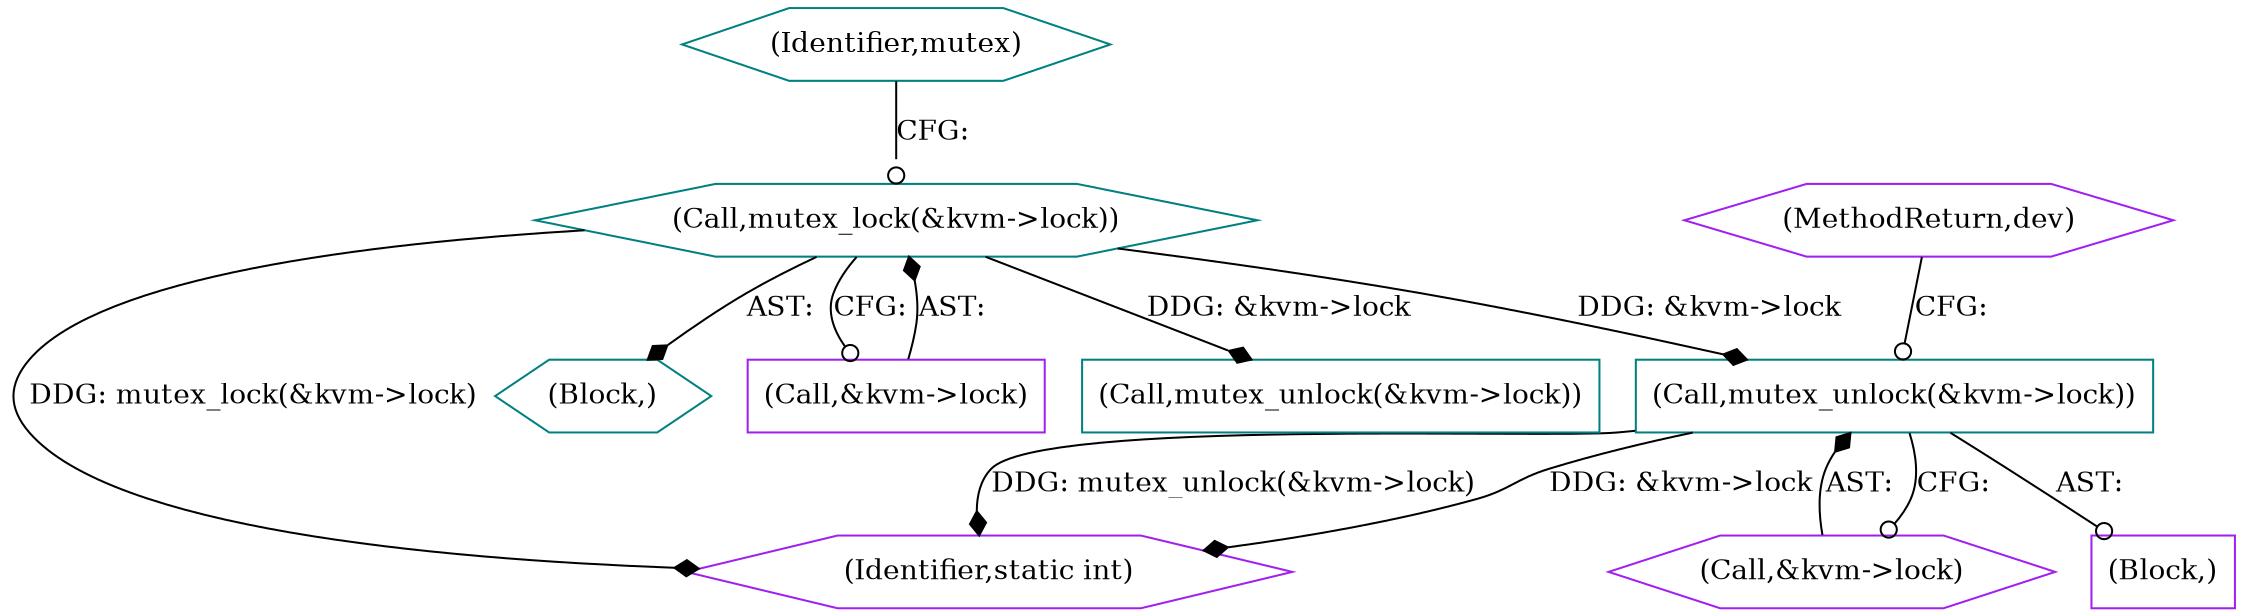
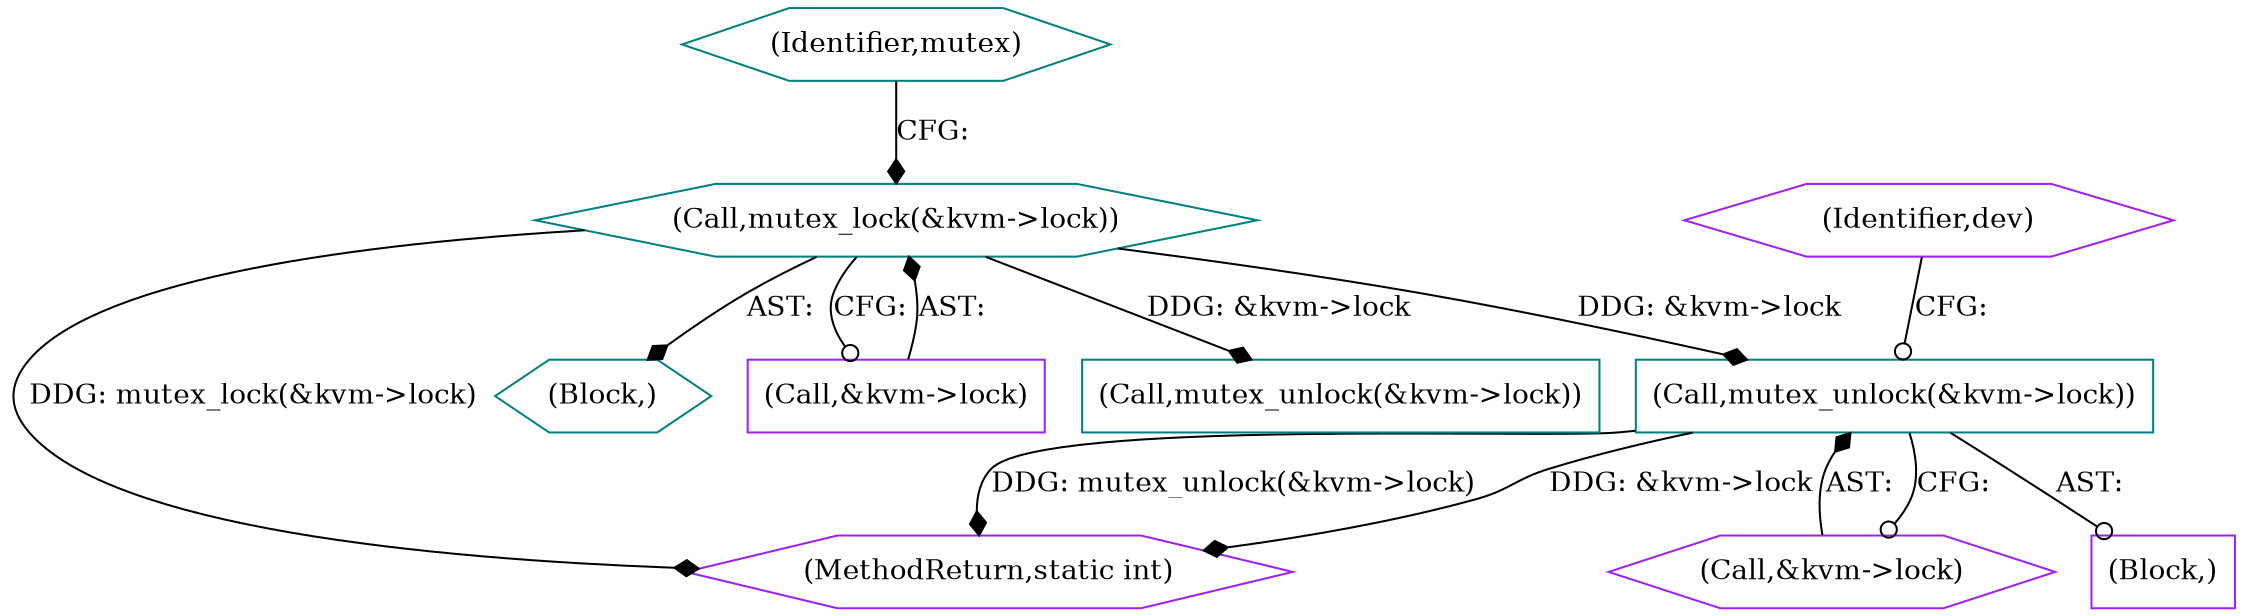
  digraph {
    node [color=teal shape=hexagon]
    edge [arrowhead=diamond]
    n1 [label="(Call,mutex_unlock(&kvm->lock))" shape=box]
    n2 [color=purple label="(Call,&kvm->lock)"]
-   n3 [color=purple label="(Identifier,static int)"]
+   n3 [color=purple label="(MethodReturn,static int)"]
    n4 [color=purple label="(Block,)" shape=box]
    n5 [label="(Call,mutex_lock(&kvm->lock))"]
    n6 [label="(Block,)"]
    n7 [color=purple label="(Call,&kvm->lock)" shape=box]
    n8 [label="(Call,mutex_unlock(&kvm->lock))" shape=box]
-   n9 [color=purple label="(MethodReturn,dev)"]
+   n9 [color=purple label="(Identifier,dev)"]
    n10 [label="(Identifier,mutex)"]
    n1 -> n2 [arrowhead=odot label="CFG: "]
    n1 -> n3 [label="DDG: mutex_unlock(&kvm->lock)"]
    n1 -> n3 [label="DDG: &kvm->lock"]
    n1 -> n4 [arrowhead=odot label="AST: "]
    n2 -> n1 [label="AST: "]
    n5 -> n1 [label="DDG: &kvm->lock"]
    n5 -> n3 [label="DDG: mutex_lock(&kvm->lock)"]
    n5 -> n6 [label="AST: "]
    n5 -> n7 [arrowhead=odot label="CFG: "]
    n5 -> n8 [label="DDG: &kvm->lock"]
    n7 -> n5 [label="AST: "]
    n9 -> n1 [arrowhead=odot label="CFG: "]
-   n10 -> n5 [arrowhead=odot label="CFG: "]
+   n10 -> n5 [label="CFG: "]
  }
